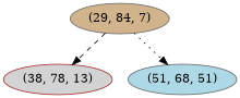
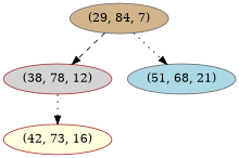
  digraph {
    node [color=gray40 shape=ellipse style=filled]
    edge [style=dotted]
    "(29, 84, 7)" [fillcolor=tan]
-   "(38, 78, 12)" [color=brown fillcolor=lightgrey label="(38, 78, 13)"]
-   "(51, 68, 21)" [fillcolor=lightblue label="(51, 68, 51)"]
+   "(38, 78, 12)" [color=brown fillcolor=lightgrey]
+   "(51, 68, 21)" [fillcolor=lightblue]
+   "(42, 73, 16)" [color=brown fillcolor=lightyellow]
    "(29, 84, 7)" -> "(38, 78, 12)" [style=dashed]
    "(29, 84, 7)" -> "(51, 68, 21)"
+   "(38, 78, 12)" -> "(42, 73, 16)"
  }
